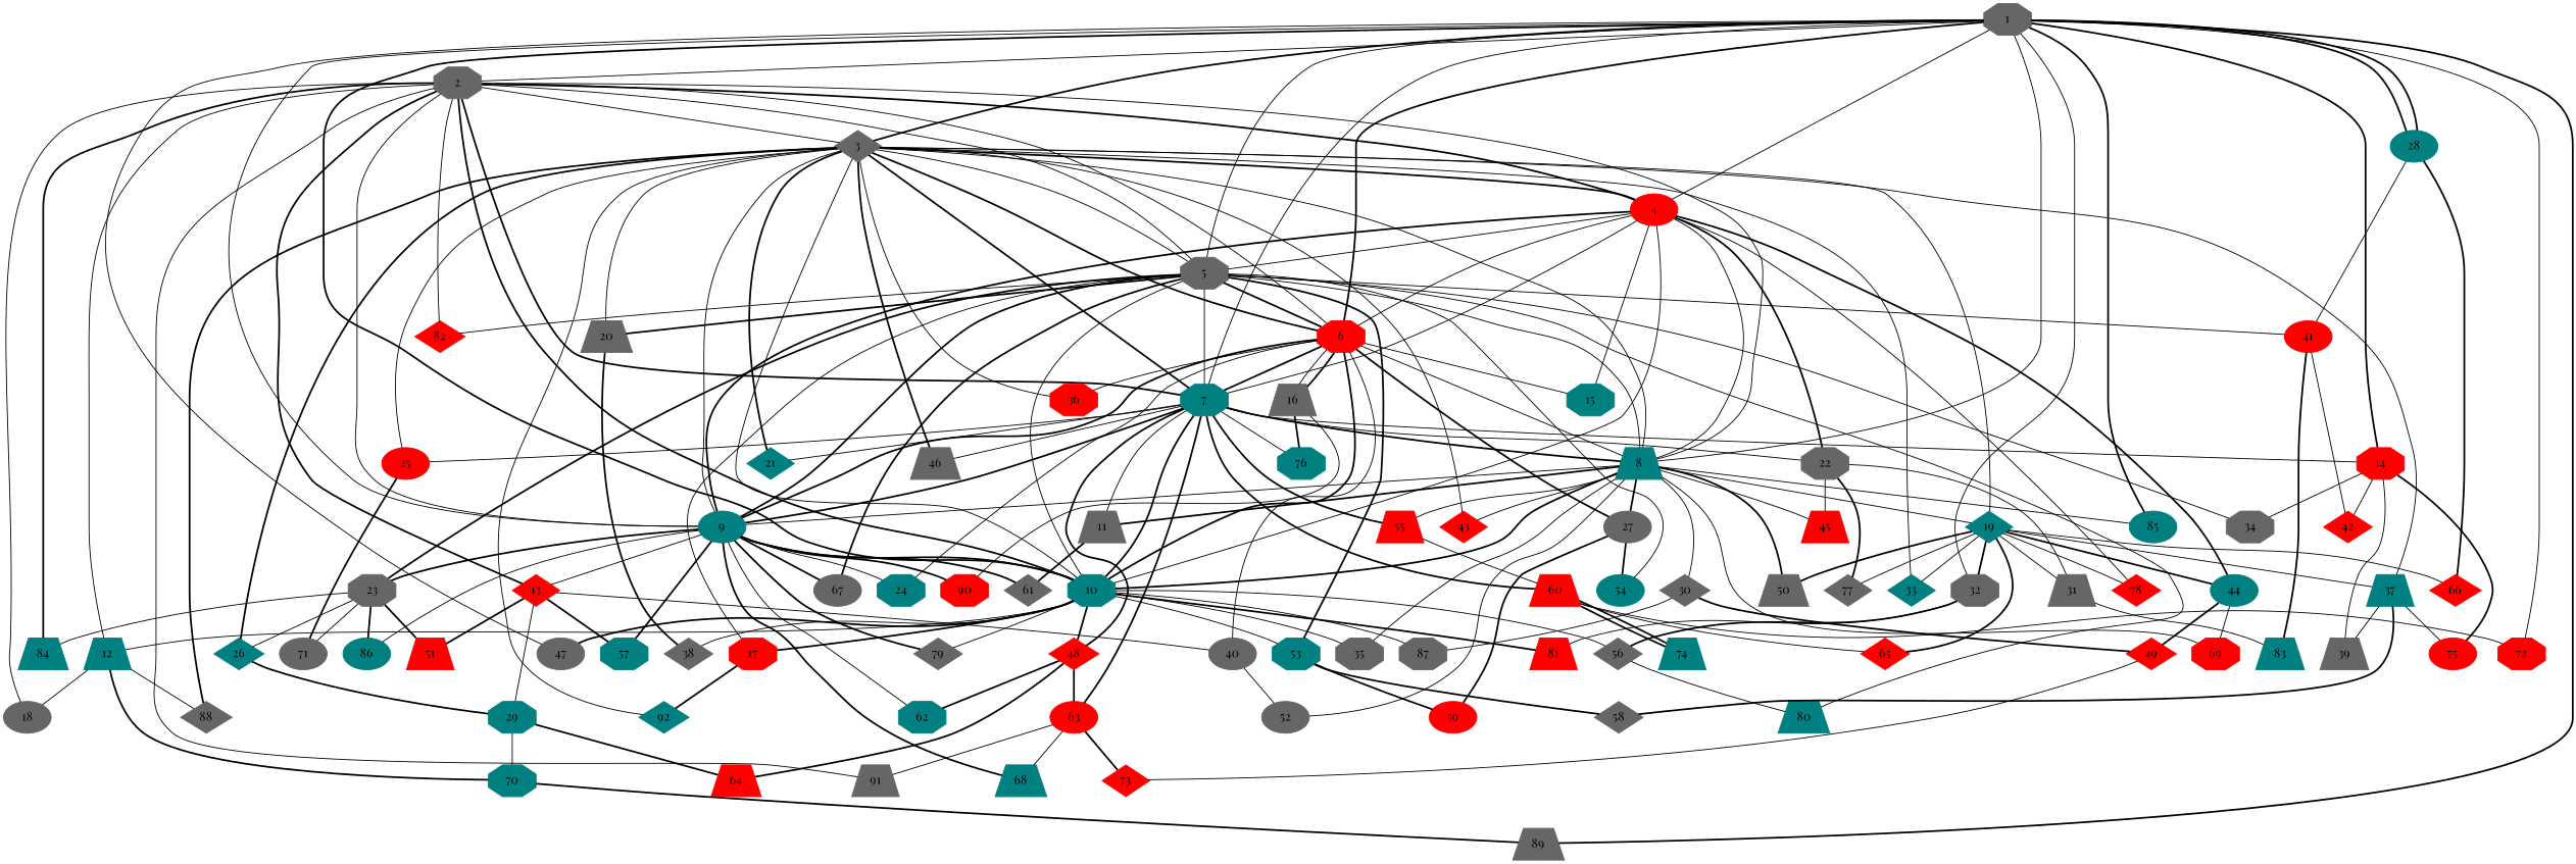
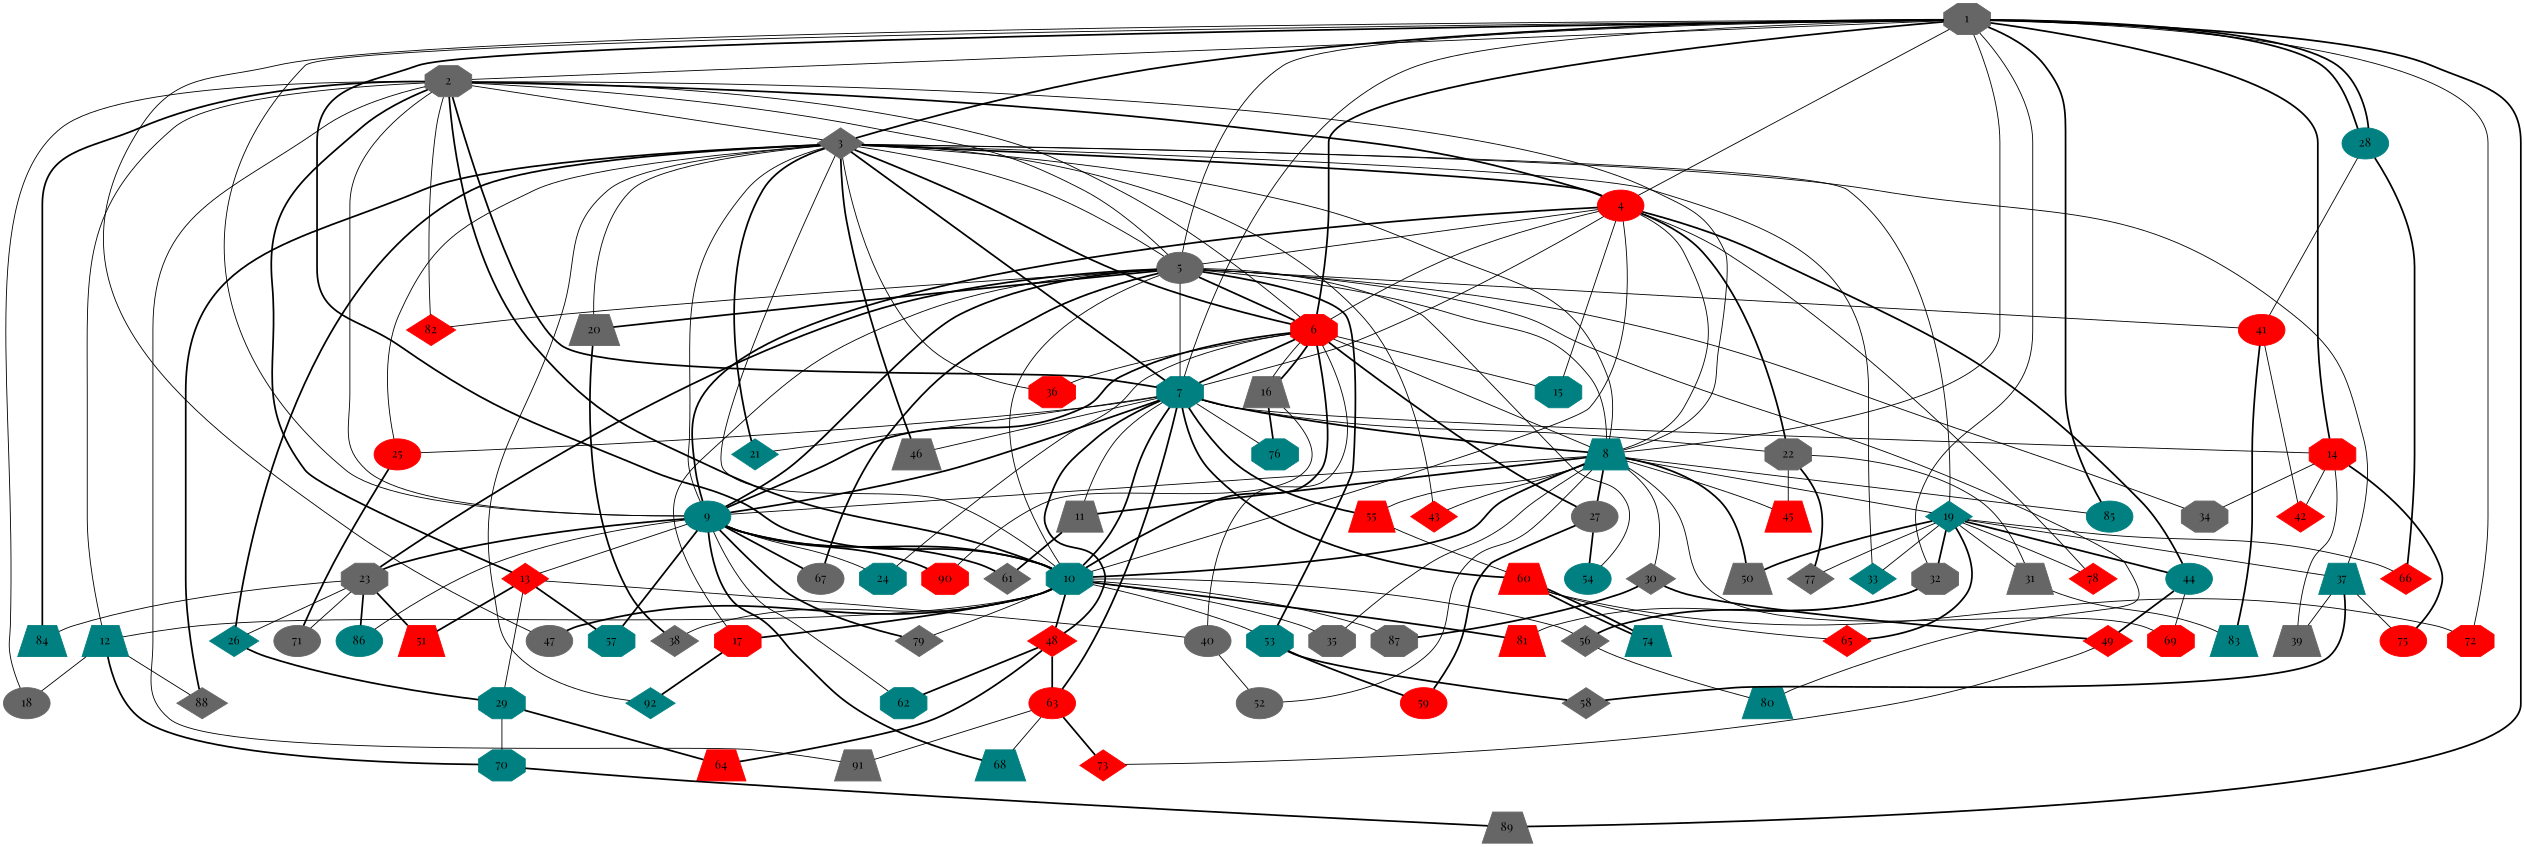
  graph {
    fontname="Playfair Display"
    node [color=gray40 fontname="Playfair Display" shape=octagon style=filled]
    edge [fontname="Playfair Display" style=solid]
    1
    2
    3 [shape=diamond]
    4 [color=red shape=ellipse]
-   5
+   5 [shape=ellipse]
    6 [color=red]
    7 [color=teal]
    8 [color=teal shape=trapezium]
    9 [color=teal shape=ellipse]
    10 [color=teal]
    14 [color=red]
    28 [color=teal shape=ellipse]
    32
    47 [shape=ellipse]
    72 [color=red]
    85 [color=teal shape=ellipse]
    89 [shape=trapezium]
    12 [color=teal shape=trapezium]
    13 [color=red shape=diamond]
    18 [shape=ellipse]
    82 [color=red shape=diamond]
    84 [color=teal shape=trapezium]
    91 [shape=trapezium]
    19 [color=teal shape=diamond]
    20 [shape=trapezium]
    21 [color=teal shape=diamond]
    25 [color=red shape=ellipse]
    26 [color=teal shape=diamond]
    33 [color=teal shape=diamond]
    36 [color=red]
    37 [color=teal shape=trapezium]
    43 [color=red shape=diamond]
    46 [shape=trapezium]
    88 [shape=diamond]
    92 [color=teal shape=diamond]
    15 [color=teal]
    22
    44 [color=teal shape=ellipse]
    78 [color=red shape=diamond]
    17 [color=red]
    23
    34
    41 [color=red shape=ellipse]
    53 [color=teal]
    54 [color=teal shape=ellipse]
    67 [shape=ellipse]
    80 [color=teal shape=trapezium]
    16 [shape=trapezium]
    24 [color=teal]
    27 [shape=ellipse]
    40 [shape=ellipse]
    11 [shape=trapezium]
    48 [color=red shape=diamond]
    55 [color=red shape=trapezium]
    60 [color=red shape=trapezium]
    63 [color=red shape=ellipse]
    76 [color=teal]
    30 [shape=diamond]
    35
    45 [color=red shape=trapezium]
    50 [shape=trapezium]
    52 [shape=ellipse]
    69 [color=red]
    57 [color=teal]
    61 [shape=diamond]
    62 [color=teal]
    68 [color=teal shape=trapezium]
    79 [shape=diamond]
    86 [color=teal shape=ellipse]
    90 [color=red]
    38 [shape=diamond]
    56 [shape=diamond]
    81 [color=red shape=trapezium]
    87
    39 [shape=trapezium]
    42 [color=red shape=diamond]
    75 [color=red shape=ellipse]
    66 [color=red shape=diamond]
    70 [color=teal]
    29 [color=teal]
    51 [color=red shape=trapezium]
    31 [shape=trapezium]
    65 [color=red shape=diamond]
    77 [shape=diamond]
    71 [shape=ellipse]
    49 [color=red shape=diamond]
    58 [shape=diamond]
    83 [color=teal shape=trapezium]
    59 [color=red shape=ellipse]
    64 [color=red shape=trapezium]
    74 [color=teal shape=trapezium]
    73 [color=red shape=diamond]
    1 -- 2
    1 -- 3 [style=bold]
    1 -- 4
    1 -- 5
    1 -- 6 [style=bold]
    1 -- 7
    1 -- 8
    1 -- 9
    1 -- 10 [style=bold]
    1 -- 14 [style=bold]
    1 -- 28 [style=bold]
    1 -- 28 [style=bold]
    1 -- 32
    1 -- 47
    1 -- 72
    1 -- 85 [style=bold]
    1 -- 89 [style=bold]
    2 -- 3
    2 -- 4 [style=bold]
    2 -- 5
    2 -- 6
    2 -- 7 [style=bold]
    2 -- 8
    2 -- 9
    2 -- 10 [style=bold]
    2 -- 12
    2 -- 13 [style=bold]
    2 -- 18
    2 -- 82
    2 -- 84 [style=bold]
    2 -- 91
    3 -- 4 [style=bold]
    3 -- 5
    3 -- 6 [style=bold]
    3 -- 7 [style=bold]
    3 -- 8
    3 -- 9
    3 -- 10
    3 -- 19
    3 -- 20
    3 -- 21 [style=bold]
    3 -- 25
    3 -- 26 [style=bold]
    3 -- 33
    3 -- 36
    3 -- 37
    3 -- 43
    3 -- 46 [style=bold]
    3 -- 88 [style=bold]
    3 -- 92
    4 -- 5
    4 -- 6
    4 -- 7
    4 -- 8
    4 -- 9 [style=bold]
    4 -- 10
    4 -- 15
    4 -- 22 [style=bold]
    4 -- 44 [style=bold]
    4 -- 78
    5 -- 6 [style=bold]
    5 -- 7
    5 -- 8
    5 -- 9 [style=bold]
    5 -- 10
    5 -- 82
    5 -- 20 [style=bold]
    5 -- 17
    5 -- 23 [style=bold]
    5 -- 34
    5 -- 41
    5 -- 53 [style=bold]
    5 -- 54
    5 -- 67 [style=bold]
    5 -- 80
    6 -- 7 [style=bold]
    6 -- 8
    6 -- 9 [style=bold]
    6 -- 10 [style=bold]
    6 -- 36
    6 -- 15
    6 -- 16
    6 -- 16 [style=bold]
    6 -- 24
    6 -- 27 [style=bold]
    6 -- 40
    7 -- 8 [style=bold]
    7 -- 9 [style=bold]
    7 -- 10 [style=bold]
    7 -- 14
    7 -- 21
    7 -- 25
    7 -- 46
    7 -- 22
    7 -- 11
    7 -- 48 [style=bold]
    7 -- 55 [style=bold]
    7 -- 60 [style=bold]
    7 -- 63 [style=bold]
    7 -- 76
    8 -- 9
    8 -- 10 [style=bold]
    8 -- 85
    8 -- 19
    8 -- 43
    8 -- 27 [style=bold]
    8 -- 11 [style=bold]
    8 -- 55
    8 -- 30
    8 -- 35
    8 -- 45
    8 -- 50 [style=bold]
    8 -- 52
    8 -- 69
    9 -- 10 [style=bold]
    9 -- 13
    9 -- 23 [style=bold]
    9 -- 67 [style=bold]
    9 -- 24
    9 -- 57 [style=bold]
    9 -- 61 [style=bold]
    9 -- 62
    9 -- 68 [style=bold]
    9 -- 79 [style=bold]
    9 -- 86
    9 -- 90 [style=bold]
    10 -- 47 [style=bold]
    10 -- 12
    10 -- 17 [style=bold]
    10 -- 53
    10 -- 48 [style=bold]
    10 -- 35
    10 -- 79
    10 -- 38
    10 -- 56
    10 -- 81 [style=bold]
    10 -- 87
    14 -- 34
    14 -- 39
    14 -- 42
    14 -- 75 [style=bold]
    28 -- 41
    28 -- 66 [style=bold]
    32 -- 56 [style=bold]
    32 -- 81
    12 -- 18
    12 -- 88
    12 -- 70 [style=bold]
    13 -- 40
    13 -- 57 [style=bold]
    13 -- 29
    13 -- 51 [style=bold]
    19 -- 32 [style=bold]
    19 -- 33
    19 -- 37
    19 -- 44 [style=bold]
    19 -- 78
    19 -- 50 [style=bold]
    19 -- 66
    19 -- 31
    19 -- 65 [style=bold]
    19 -- 77
    20 -- 38 [style=bold]
    25 -- 71 [style=bold]
    26 -- 29 [style=bold]
    37 -- 39
    37 -- 75
    37 -- 58 [style=bold]
    22 -- 45
    22 -- 31
    22 -- 77 [style=bold]
    44 -- 69
    44 -- 49 [style=bold]
    17 -- 92 [style=bold]
    23 -- 84
    23 -- 26
    23 -- 86 [style=bold]
    23 -- 51 [style=bold]
    23 -- 71
    41 -- 42
    41 -- 83 [style=bold]
    53 -- 58 [style=bold]
    53 -- 59 [style=bold]
    16 -- 76 [style=bold]
    16 -- 90
    27 -- 54 [style=bold]
    27 -- 59 [style=bold]
    40 -- 52
    11 -- 61 [style=bold]
    48 -- 63 [style=bold]
    48 -- 62 [style=bold]
    48 -- 64 [style=bold]
    55 -- 60
    60 -- 72
    60 -- 65
    60 -- 74 [style=bold]
    60 -- 74 [style=bold]
    63 -- 91
    63 -- 68
    63 -- 73 [style=bold]
-   30 -- 87
+   30 -- 87 [style=bold]
    30 -- 49 [style=bold]
    56 -- 80
    70 -- 89 [style=bold]
    29 -- 70
    29 -- 64 [style=bold]
    31 -- 83
    49 -- 73
  }
